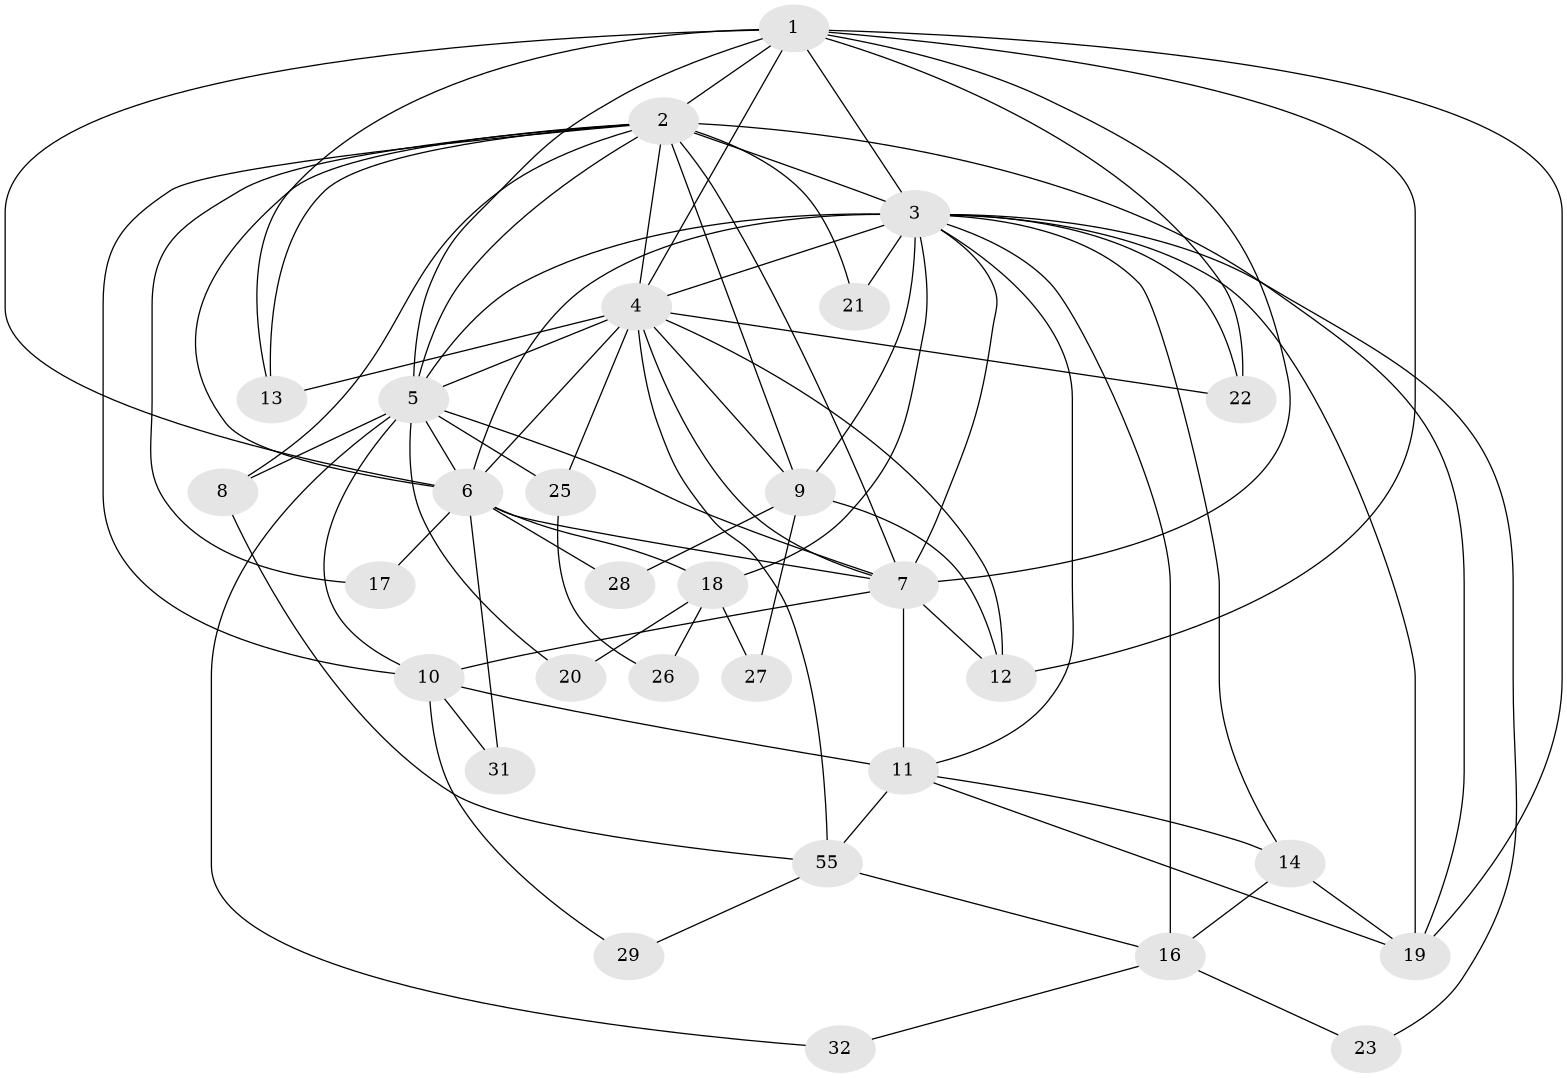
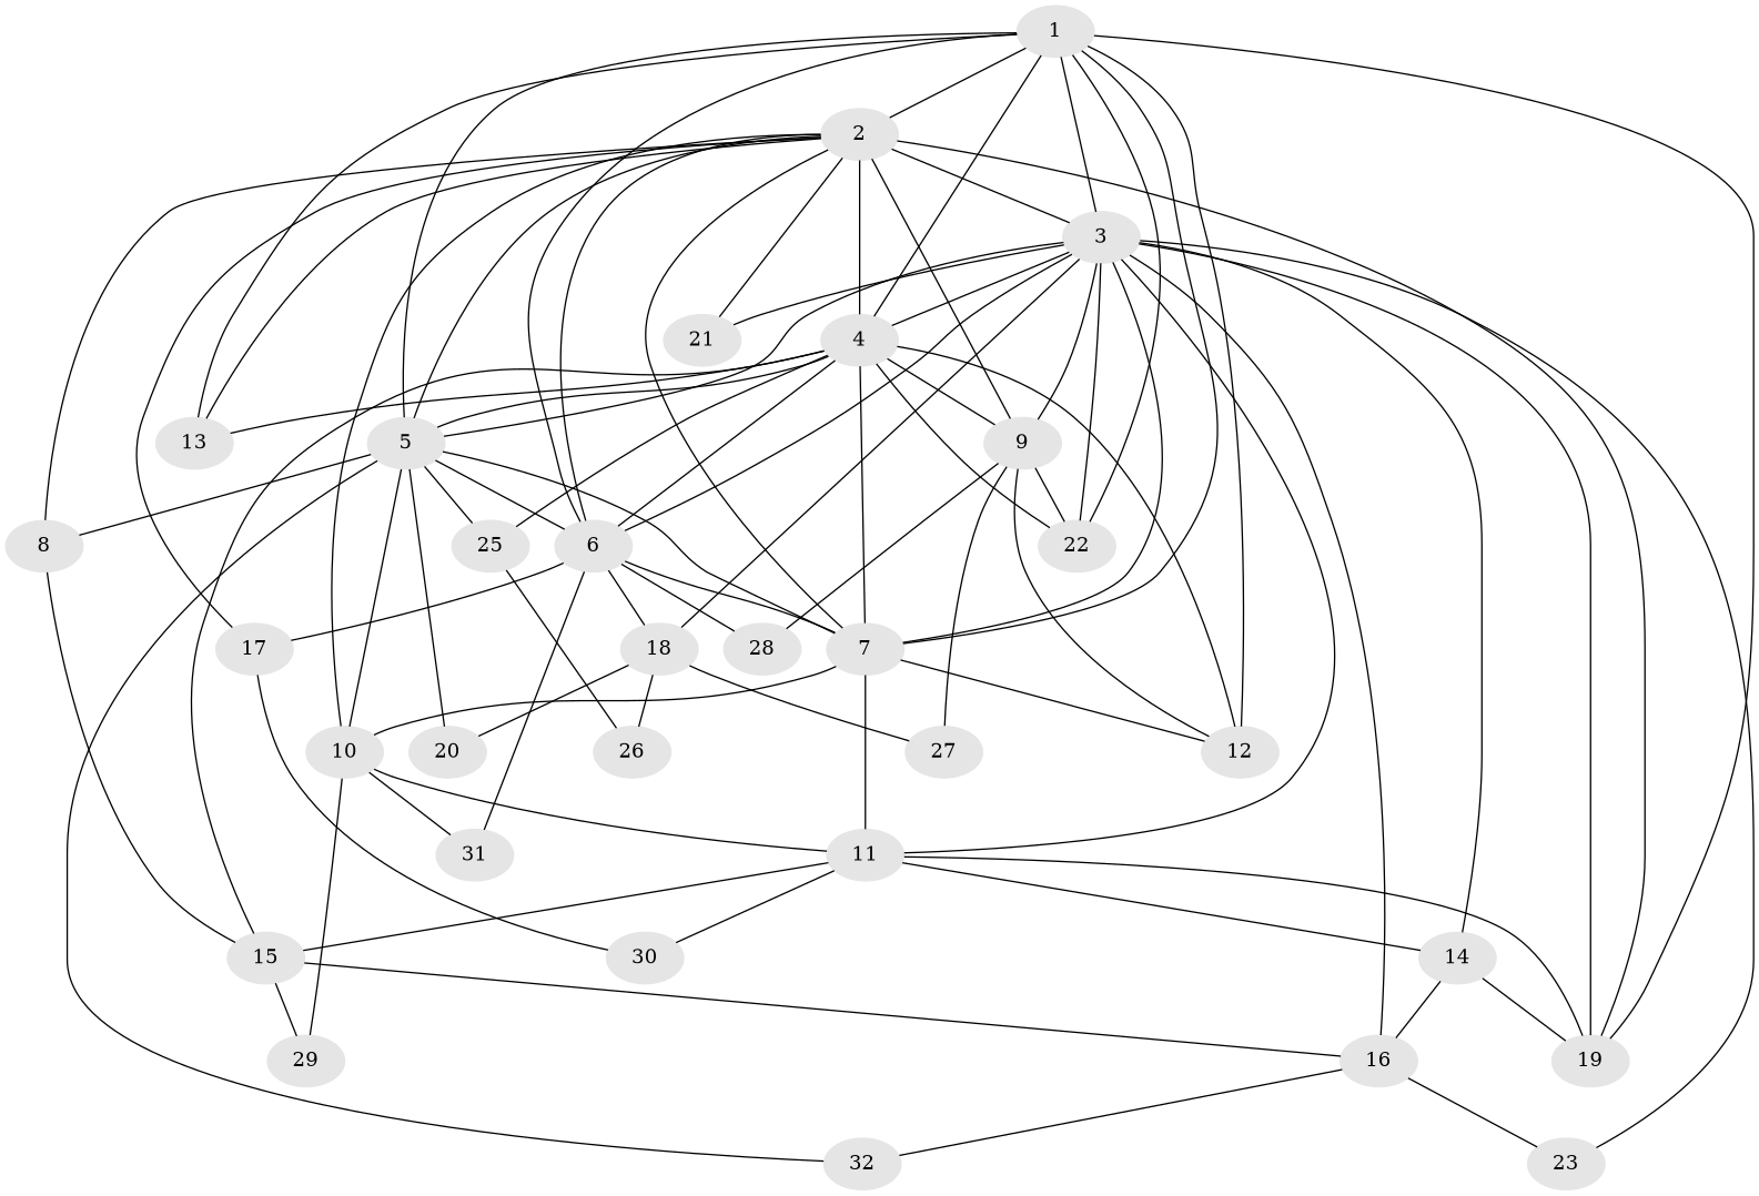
  graph {
    node [color=gray90 style=filled]
    edge [weight=1.0]
    1
    2
    3
    4
    5
    6
    7
    12
    13
    19
    22
    8
    9
    10
    17
    21
    11
    14
    16
    18
    23
-   15 [label=55]
+   15
    25
    20
    32
    28
    31
    27
    29
+   30
    26
    1 -- 2 [weight=4.0]
    1 -- 3 [weight=4.0]
    1 -- 4 [weight=2.0]
    1 -- 5 [weight=2.0]
    1 -- 6 [weight=2.0]
    1 -- 7 [weight=2.0]
    1 -- 12 [weight=4.0]
    1 -- 13 [weight=2.0]
    1 -- 19
    1 -- 22
    2 -- 3 [weight=4.0]
    2 -- 4 [weight=2.0]
    2 -- 5 [weight=2.0]
    2 -- 6 [weight=2.0]
    2 -- 7 [weight=2.0]
    2 -- 13
    2 -- 19
    2 -- 8
    2 -- 9
    2 -- 10
    2 -- 17
    2 -- 21
    3 -- 4 [weight=2.0]
    3 -- 5 [weight=2.0]
    3 -- 6 [weight=2.0]
    3 -- 7 [weight=3.0]
    3 -- 19 [weight=2.0]
    3 -- 22
    3 -- 9
    3 -- 21
    3 -- 11 [weight=3.0]
    3 -- 14
    3 -- 16 [weight=2.0]
    3 -- 18
    3 -- 23
    4 -- 5 [weight=2.0]
    4 -- 6 [weight=2.0]
    4 -- 7
    4 -- 12
    4 -- 13
    4 -- 22
    4 -- 9
    4 -- 15
    4 -- 25
    5 -- 6
    5 -- 7 [weight=2.0]
    5 -- 8
    5 -- 10
    5 -- 25
    5 -- 20
    5 -- 32
    6 -- 7
    6 -- 17
    6 -- 18
    6 -- 28
    6 -- 31
    7 -- 12
    7 -- 10 [weight=2.0]
    7 -- 11 [weight=4.0]
    8 -- 15
    9 -- 12
+   9 -- 22
    9 -- 28
    9 -- 27
    10 -- 11
    10 -- 31
    10 -- 29
+   17 -- 30
    11 -- 19
    11 -- 14
    11 -- 15
+   11 -- 30
    14 -- 19
    14 -- 16
    16 -- 23
    16 -- 32
    18 -- 20
    18 -- 27
    18 -- 26
    15 -- 16
    15 -- 29
    25 -- 26
  }
